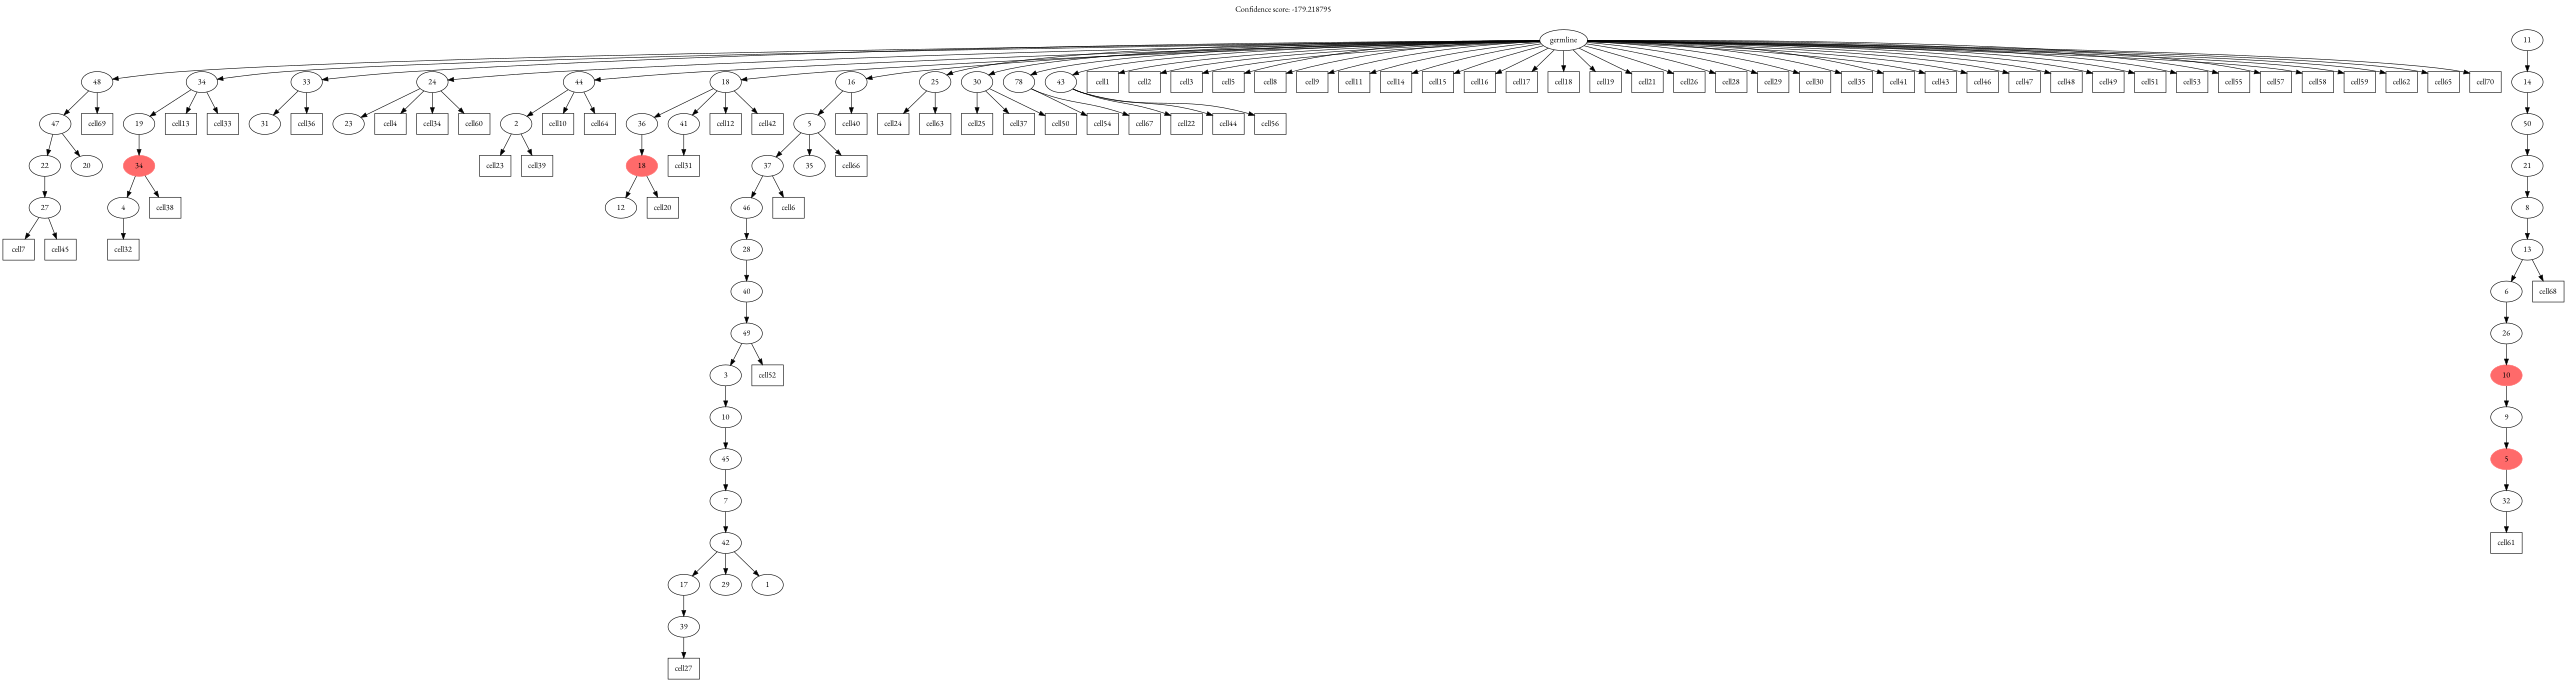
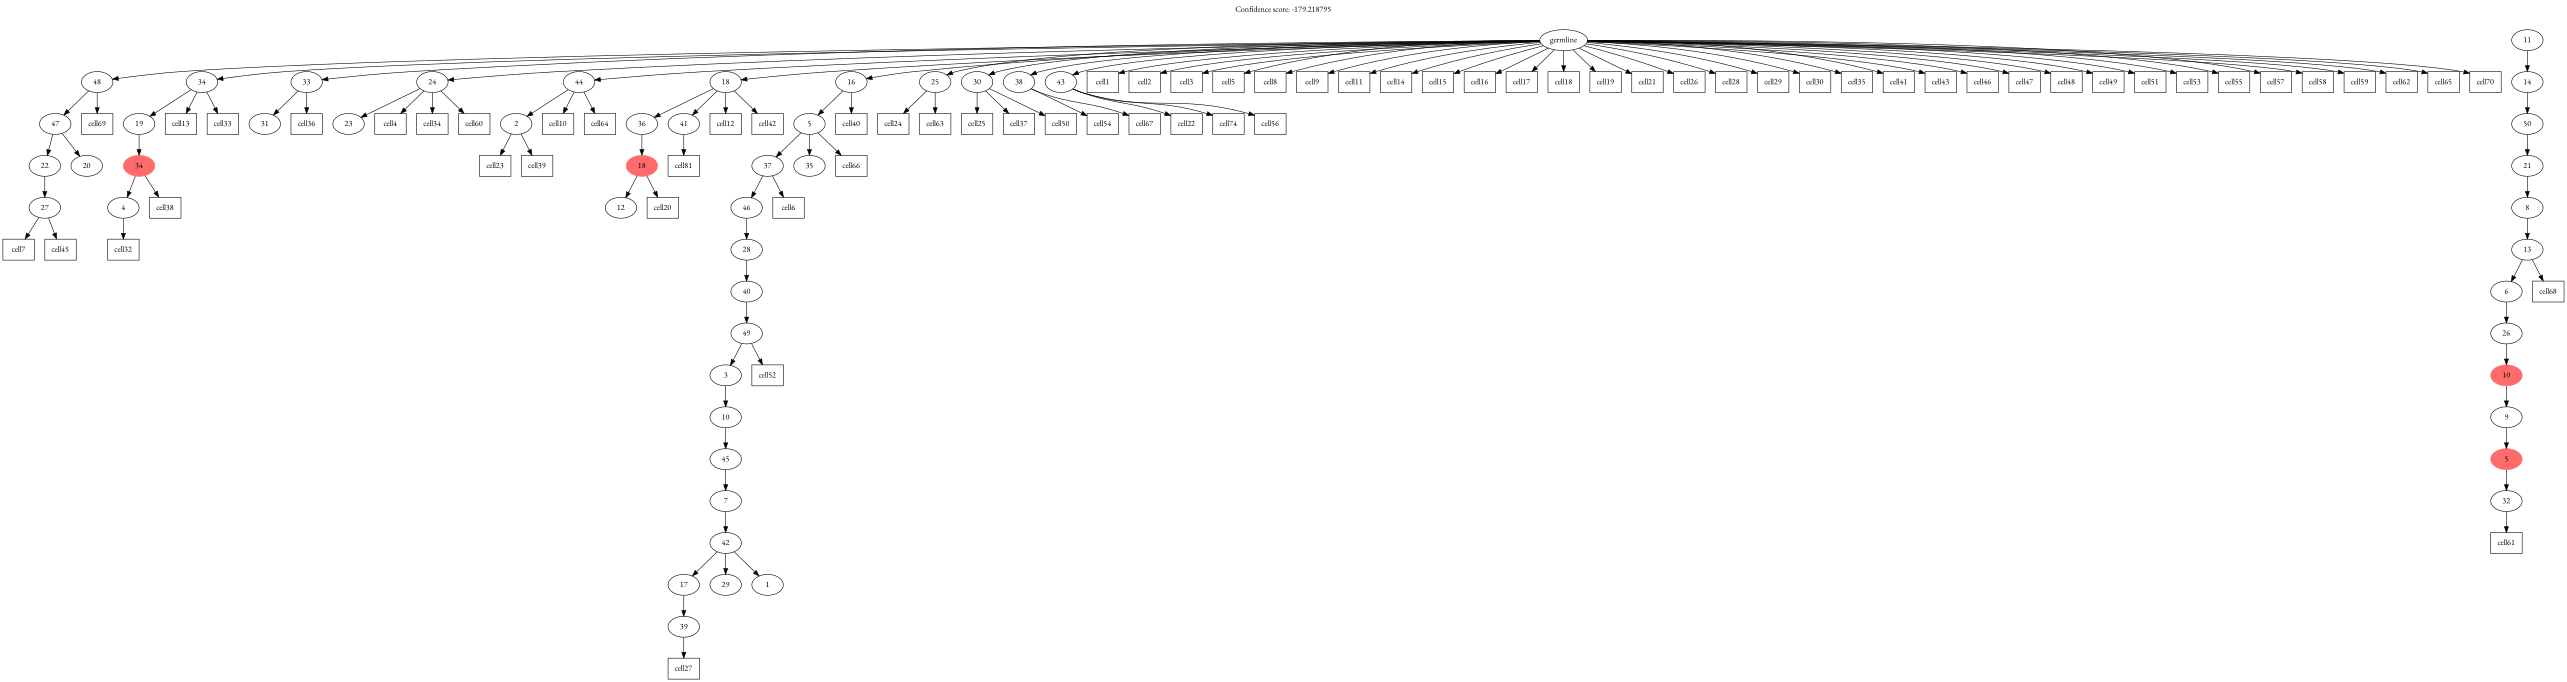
  digraph {
    fontname="EB Garamond"
    label="Confidence score: -179.218795"
    labelloc=t
    node [fontname="EB Garamond" shape=box]
    edge [fontname="EB Garamond"]
    n1 [label=22 shape=""]
    n2 [label=27 shape=""]
    cell7
    cell45
    n5 [label=47 shape=""]
    n6 [label=20 shape=""]
    n7 [label=48 shape=""]
    cell69
    n9 [color=indianred1 label=34 style=filled shape=""]
    n10 [label=4 shape=""]
    cell38
    cell32
    n13 [label=19 shape=""]
    n14 [label=34 shape=""]
    cell13
    cell33
    n17 [label=33 shape=""]
    n18 [label=31 shape=""]
    cell36
    n20 [label=24 shape=""]
    n21 [label=23 shape=""]
    cell4
    cell34
    cell60
    n25 [label=44 shape=""]
    n26 [label=2 shape=""]
    cell10
    cell64
    cell23
    cell39
    n31 [color=indianred1 label=18 style=filled shape=""]
    n32 [label=12 shape=""]
    cell20
    n34 [label=36 shape=""]
    n35 [label=18 shape=""]
    n36 [label=41 shape=""]
    cell12
    cell42
-   cell31
+   cell31 [label=cell81]
    n40 [label=17 shape=""]
    n41 [label=39 shape=""]
    cell27
    n43 [color=indianred1 label=5 style=filled shape=""]
    n44 [label=32 shape=""]
    cell61
    n46 [label=9 shape=""]
    n47 [color=indianred1 label=10 style=filled shape=""]
    n48 [label=26 shape=""]
    n49 [label=6 shape=""]
    n50 [label=13 shape=""]
    cell68
    n52 [label=8 shape=""]
    n53 [label=21 shape=""]
    n54 [label=50 shape=""]
    n55 [label=14 shape=""]
    n56 [label=11 shape=""]
    n57 [label=29 shape=""]
    n58 [label=42 shape=""]
    n59 [label=1 shape=""]
    n60 [label=7 shape=""]
    n61 [label=45 shape=""]
    n62 [label=10 shape=""]
    n63 [label=3 shape=""]
    n64 [label=49 shape=""]
    cell52
    n66 [label=40 shape=""]
    n67 [label=28 shape=""]
    n68 [label=46 shape=""]
    n69 [label=37 shape=""]
    cell6
    n71 [label=5 shape=""]
    n72 [label=35 shape=""]
    cell66
    n74 [label=16 shape=""]
    cell40
    n76 [label=germline shape=""]
    n77 [label=25 shape=""]
    n78 [label=30 shape=""]
-   n79 [label=78 shape=""]
+   n79 [label=38 shape=""]
    n80 [label=43 shape=""]
    cell1
    cell2
    cell3
    cell5
    cell8
    cell9
    cell11
    cell14
    cell15
    cell16
    cell17
    cell18
    cell19
    cell21
    cell26
    cell28
    cell29
    cell30
    cell35
    cell41
    cell43
    cell46
    cell47
    cell48
    cell49
    cell51
    cell53
    cell55
    cell57
    cell58
    cell59
    cell62
    cell65
    cell70
    cell24
    cell63
    cell25
    cell37
    cell50
    cell54
    cell67
    cell22
-   cell44
+   cell44 [label=cell74]
    cell56
    n1 -> n2
    n2 -> cell7
    n2 -> cell45
    n5 -> n1
    n5 -> n6
    n7 -> n5
    n7 -> cell69
    n9 -> n10
    n9 -> cell38
    n10 -> cell32
    n13 -> n9
    n14 -> n13
    n14 -> cell13
    n14 -> cell33
    n17 -> n18
    n17 -> cell36
    n20 -> n21
    n20 -> cell4
    n20 -> cell34
    n20 -> cell60
    n25 -> n26
    n25 -> cell10
    n25 -> cell64
    n26 -> cell23
    n26 -> cell39
    n31 -> n32
    n31 -> cell20
    n34 -> n31
    n35 -> n34
    n35 -> n36
    n35 -> cell12
    n35 -> cell42
    n36 -> cell31
    n40 -> n41
    n41 -> cell27
    n43 -> n44
    n44 -> cell61
    n46 -> n43
    n47 -> n46
    n48 -> n47
    n49 -> n48
    n50 -> n49
    n50 -> cell68
    n52 -> n50
    n53 -> n52
    n54 -> n53
    n55 -> n54
    n56 -> n55
    n58 -> n40
    n58 -> n57
    n58 -> n59
    n60 -> n58
    n61 -> n60
    n62 -> n61
    n63 -> n62
    n64 -> n63
    n64 -> cell52
    n66 -> n64
    n67 -> n66
    n68 -> n67
    n69 -> n68
    n69 -> cell6
    n71 -> n69
    n71 -> n72
    n71 -> cell66
    n74 -> n71
    n74 -> cell40
    n76 -> n7
    n76 -> n14
    n76 -> n17
    n76 -> n20
    n76 -> n25
    n76 -> n35
    n76 -> n74
    n76 -> n77
    n76 -> n78
    n76 -> n79
    n76 -> n80
    n76 -> cell1
    n76 -> cell2
    n76 -> cell3
    n76 -> cell5
    n76 -> cell8
    n76 -> cell9
    n76 -> cell11
    n76 -> cell14
    n76 -> cell15
    n76 -> cell16
    n76 -> cell17
    n76 -> cell18
    n76 -> cell19
    n76 -> cell21
    n76 -> cell26
    n76 -> cell28
    n76 -> cell29
    n76 -> cell30
    n76 -> cell35
    n76 -> cell41
    n76 -> cell43
    n76 -> cell46
    n76 -> cell47
    n76 -> cell48
    n76 -> cell49
    n76 -> cell51
    n76 -> cell53
    n76 -> cell55
    n76 -> cell57
    n76 -> cell58
    n76 -> cell59
    n76 -> cell62
    n76 -> cell65
    n76 -> cell70
    n77 -> cell24
    n77 -> cell63
    n78 -> cell25
    n78 -> cell37
    n78 -> cell50
    n79 -> cell54
    n79 -> cell67
    n80 -> cell22
    n80 -> cell44
    n80 -> cell56
  }
